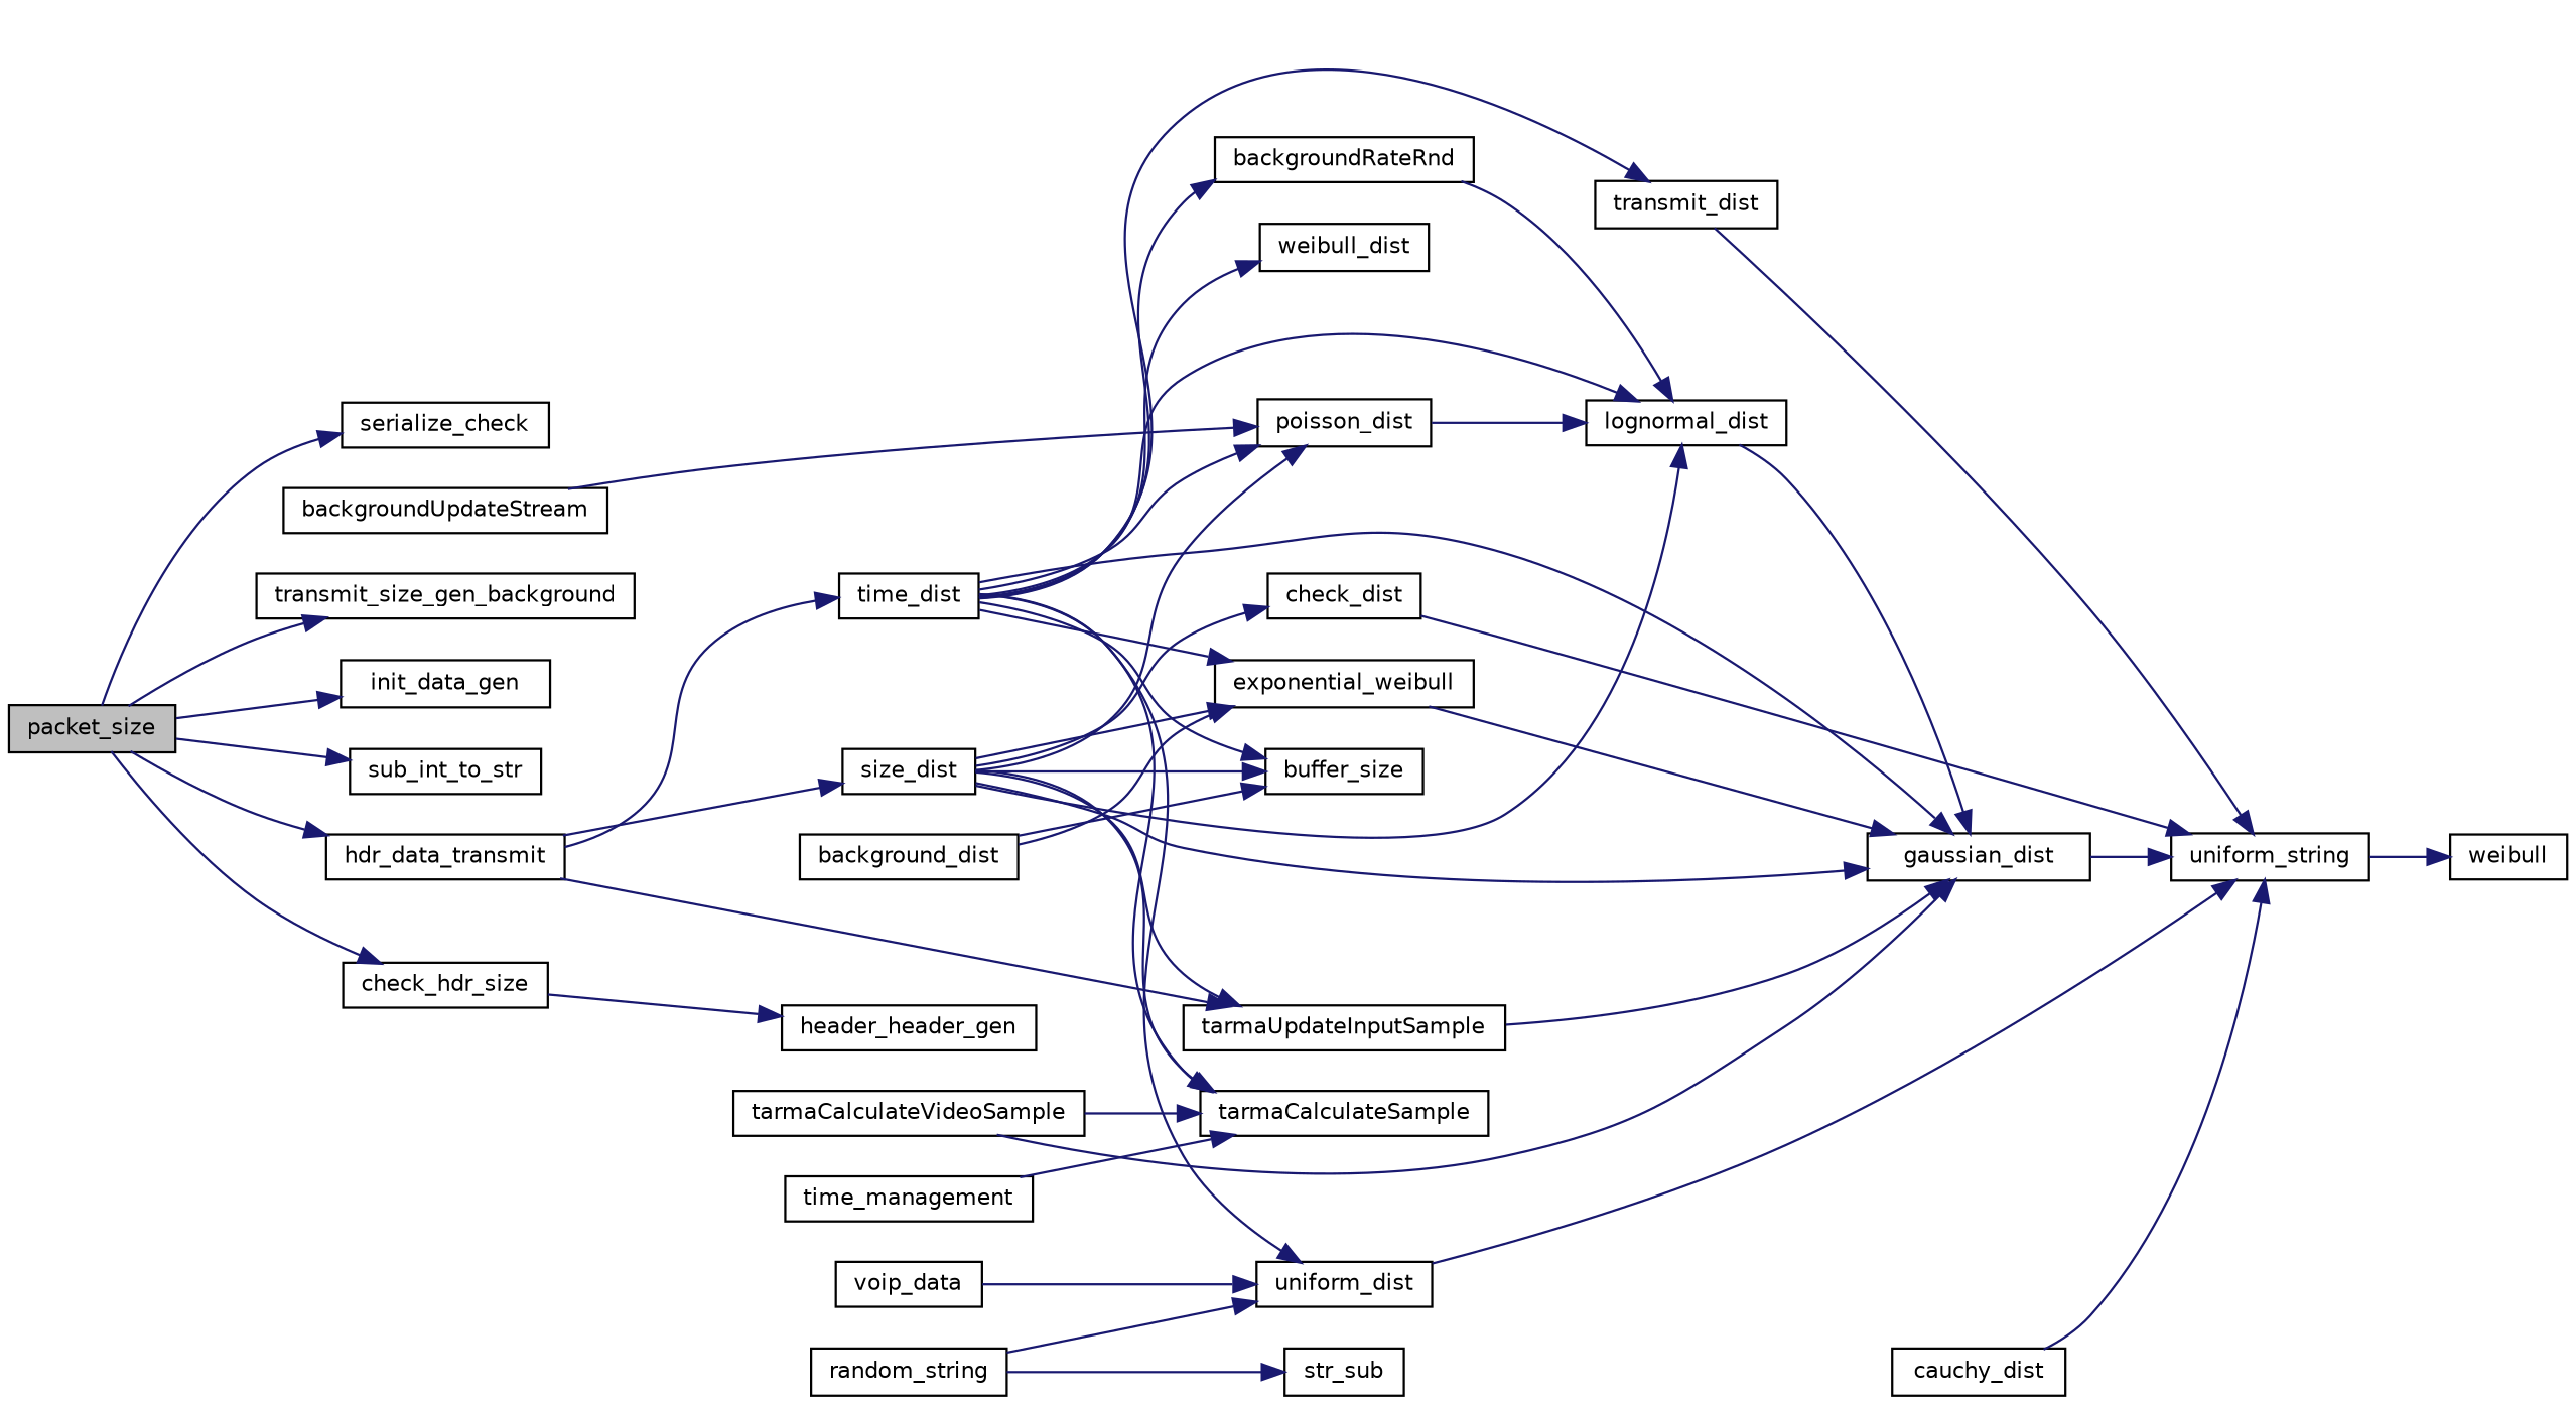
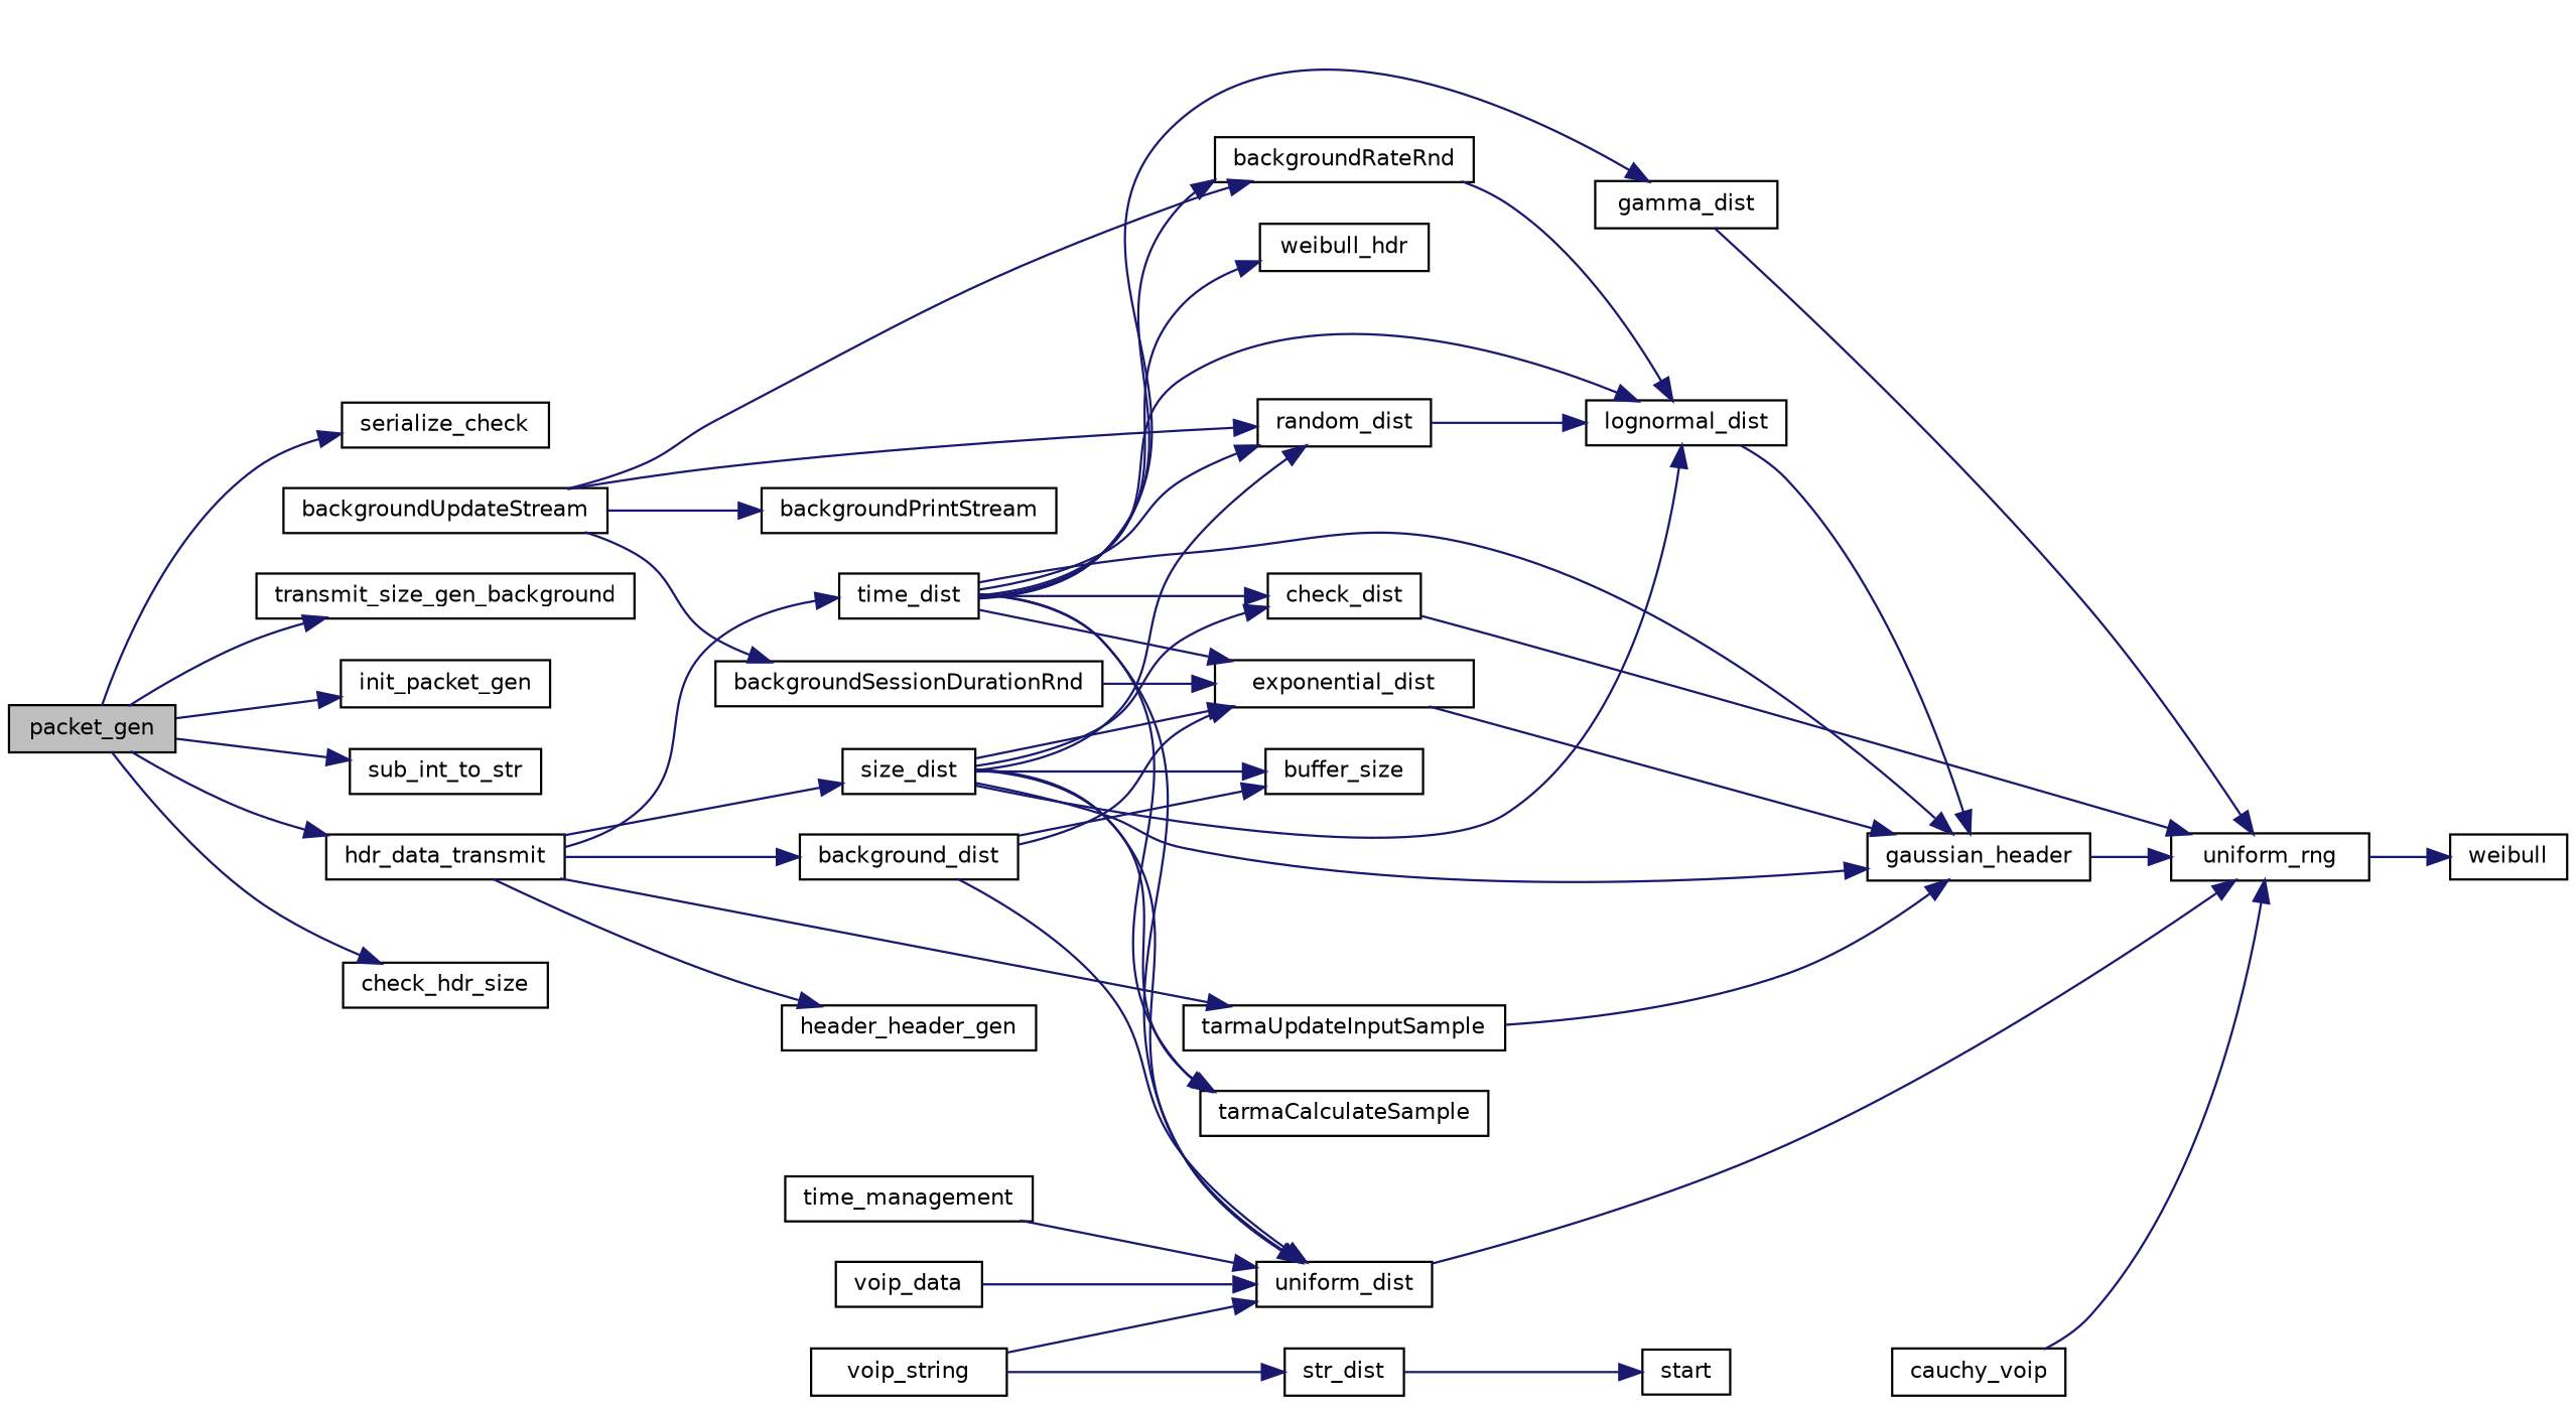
  digraph {
    rankdir=LR
    node [color=black fillcolor=white fontname=Helvetica fontsize=10 shape=record style=filled]
    edge [color=midnightblue fontname=Helvetica fontsize=10 labelfontname=Helvetica labelfontsize=10 style=solid]
-   n1 [fillcolor=grey75 fontcolor=black height=0.2 label=packet_size width=0.4]
+   n1 [fillcolor=grey75 fontcolor=black height=0.2 label=packet_gen width=0.4]
    n2 [height=0.2 label=hdr_data_transmit width=0.4]
    n3 [height=0.2 label=transmit_size_gen_background width=0.4]
-   n4 [height=0.2 label=init_data_gen width=0.4]
+   n4 [height=0.2 label=init_packet_gen width=0.4]
    n5 [height=0.2 label=sub_int_to_str width=0.4]
    n6 [height=0.2 label=check_hdr_size width=0.4]
    n7 [height=0.2 label=serialize_check width=0.4]
    n8 [height=0.2 label=background_dist width=0.4]
    n9 [height=0.2 label=header_header_gen width=0.4]
    n10 [height=0.2 label=size_dist width=0.4]
    n11 [height=0.2 label=tarmaUpdateInputSample width=0.4]
    n12 [height=0.2 label=time_dist width=0.4]
-   n13 [height=0.2 label=random_string width=0.4]
+   n13 [height=0.2 label=voip_string width=0.4]
    n14 [height=0.2 label=uniform_dist width=0.4]
-   n15 [height=0.2 label=str_sub width=0.4]
+   n15 [height=0.2 label=str_dist width=0.4]
    n16 [height=0.2 label=buffer_size width=0.4]
-   n17 [height=0.2 label=exponential_weibull width=0.4]
-   n18 [height=0.2 label=poisson_dist width=0.4]
+   n17 [height=0.2 label=exponential_dist width=0.4]
+   n18 [height=0.2 label=random_dist width=0.4]
    n19 [height=0.2 label=lognormal_dist width=0.4]
-   n20 [height=0.2 label=gaussian_dist width=0.4]
+   n20 [height=0.2 label=gaussian_header width=0.4]
    n21 [height=0.2 label=check_dist width=0.4]
    n22 [height=0.2 label=tarmaCalculateSample width=0.4]
    n23 [height=0.2 label=backgroundRateRnd width=0.4]
-   n24 [height=0.2 label=transmit_dist width=0.4]
-   n25 [height=0.2 label=weibull_dist width=0.4]
-   n26 [height=0.2 label=uniform_string width=0.4]
+   n24 [height=0.2 label=gamma_dist width=0.4]
+   n25 [height=0.2 label=weibull_hdr width=0.4]
+   n26 [height=0.2 label=uniform_rng width=0.4]
    n27 [height=0.2 label=backgroundUpdateStream width=0.4]
+   n28 [height=0.2 label=backgroundPrintStream width=0.4]
+   n29 [height=0.2 label=backgroundSessionDurationRnd width=0.4]
    n30 [height=0.2 label=weibull width=0.4]
    n31 [height=0.2 label=time_management width=0.4]
    n32 [height=0.2 label=voip_data width=0.4]
-   n33 [height=0.2 label=cauchy_dist width=0.4]
-   n34 [height=0.2 label=tarmaCalculateVideoSample width=0.4]
+   n33 [height=0.2 label=cauchy_voip width=0.4]
+   n35 [height=0.2 label=start width=0.4]
    n1 -> n2
    n1 -> n3
    n1 -> n4
    n1 -> n5
    n1 -> n6
    n1 -> n7
-   n6 -> n9
+   n2 -> n8
+   n2 -> n9
    n2 -> n10
    n2 -> n11
    n2 -> n12
+   n8 -> n14
    n8 -> n16
    n8 -> n17
-   n10 -> n11
+   n10 -> n14
    n10 -> n16
    n10 -> n17
    n10 -> n18
    n10 -> n19
    n10 -> n20
    n10 -> n21
    n10 -> n22
    n11 -> n20
    n12 -> n14
    n12 -> n17
    n12 -> n18
    n12 -> n19
    n12 -> n20
-   n12 -> n16
+   n12 -> n21
    n12 -> n22
    n12 -> n23
    n12 -> n24
    n12 -> n25
    n13 -> n14
    n13 -> n15
    n14 -> n26
+   n15 -> n35
    n17 -> n20
    n18 -> n19
    n19 -> n20
    n20 -> n26
    n21 -> n26
    n23 -> n19
    n24 -> n26
    n26 -> n30
    n27 -> n18
-   n31 -> n22
+   n27 -> n23
+   n27 -> n28
+   n27 -> n29
+   n29 -> n17
+   n31 -> n14
    n32 -> n14
    n33 -> n26
-   n34 -> n20
-   n34 -> n22
  }
